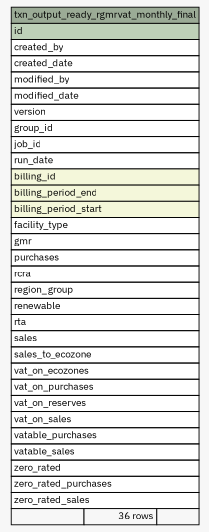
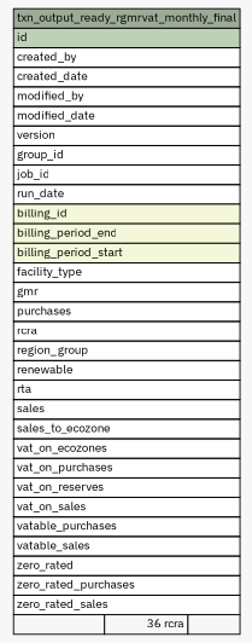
  digraph {
    bgcolor="#f7f7f7"
    fontname="IBM Plex Sans"
    fontsize=11
    nodesep=0.18
    rankdir=RL
    ranksep=0.46
-   n1 [fontname="IBM Plex Sans" fontsize=11 label=<     <TABLE BORDER="0" CELLBORDER="1" CELLSPACING="0" BGCOLOR="#ffffff">       <TR><TD COLSPAN="3" BGCOLOR="#9bab96" ALIGN="CENTER">txn_output_ready_rgmrvat_monthly_final</TD></TR>       <TR><TD PORT="id" COLSPAN="3" BGCOLOR="#bed1b8" ALIGN="LEFT">id</TD></TR>       <TR><TD PORT="created_by" COLSPAN="3" ALIGN="LEFT">created_by</TD></TR>       <TR><TD PORT="created_date" COLSPAN="3" ALIGN="LEFT">created_date</TD></TR>       <TR><TD PORT="modified_by" COLSPAN="3" ALIGN="LEFT">modified_by</TD></TR>       <TR><TD PORT="modified_date" COLSPAN="3" ALIGN="LEFT">modified_date</TD></TR>       <TR><TD PORT="version" COLSPAN="3" ALIGN="LEFT">version</TD></TR>       <TR><TD PORT="group_id" COLSPAN="3" ALIGN="LEFT">group_id</TD></TR>       <TR><TD PORT="job_id" COLSPAN="3" ALIGN="LEFT">job_id</TD></TR>       <TR><TD PORT="run_date" COLSPAN="3" ALIGN="LEFT">run_date</TD></TR>       <TR><TD PORT="billing_id" COLSPAN="3" BGCOLOR="#f4f7da" ALIGN="LEFT">billing_id</TD></TR>       <TR><TD PORT="billing_period_end" COLSPAN="3" BGCOLOR="#f4f7da" ALIGN="LEFT">billing_period_end</TD></TR>       <TR><TD PORT="billing_period_start" COLSPAN="3" BGCOLOR="#f4f7da" ALIGN="LEFT">billing_period_start</TD></TR>       <TR><TD PORT="facility_type" COLSPAN="3" ALIGN="LEFT">facility_type</TD></TR>       <TR><TD PORT="gmr" COLSPAN="3" ALIGN="LEFT">gmr</TD></TR>       <TR><TD PORT="purchases" COLSPAN="3" ALIGN="LEFT">purchases</TD></TR>       <TR><TD PORT="rcra" COLSPAN="3" ALIGN="LEFT">rcra</TD></TR>       <TR><TD PORT="region_group" COLSPAN="3" ALIGN="LEFT">region_group</TD></TR>       <TR><TD PORT="renewable" COLSPAN="3" ALIGN="LEFT">renewable</TD></TR>       <TR><TD PORT="rta" COLSPAN="3" ALIGN="LEFT">rta</TD></TR>       <TR><TD PORT="sales" COLSPAN="3" ALIGN="LEFT">sales</TD></TR>       <TR><TD PORT="sales_to_ecozone" COLSPAN="3" ALIGN="LEFT">sales_to_ecozone</TD></TR>       <TR><TD PORT="vat_on_ecozones" COLSPAN="3" ALIGN="LEFT">vat_on_ecozones</TD></TR>       <TR><TD PORT="vat_on_purchases" COLSPAN="3" ALIGN="LEFT">vat_on_purchases</TD></TR>       <TR><TD PORT="vat_on_reserves" COLSPAN="3" ALIGN="LEFT">vat_on_reserves</TD></TR>       <TR><TD PORT="vat_on_sales" COLSPAN="3" ALIGN="LEFT">vat_on_sales</TD></TR>       <TR><TD PORT="vatable_purchases" COLSPAN="3" ALIGN="LEFT">vatable_purchases</TD></TR>       <TR><TD PORT="vatable_sales" COLSPAN="3" ALIGN="LEFT">vatable_sales</TD></TR>       <TR><TD PORT="zero_rated" COLSPAN="3" ALIGN="LEFT">zero_rated</TD></TR>       <TR><TD PORT="zero_rated_purchases" COLSPAN="3" ALIGN="LEFT">zero_rated_purchases</TD></TR>       <TR><TD PORT="zero_rated_sales" COLSPAN="3" ALIGN="LEFT">zero_rated_sales</TD></TR>       <TR><TD ALIGN="LEFT" BGCOLOR="#f7f7f7">  </TD><TD ALIGN="RIGHT" BGCOLOR="#f7f7f7">36 rows</TD><TD ALIGN="RIGHT" BGCOLOR="#f7f7f7">  </TD></TR>     </TABLE>> shape=plaintext]
+   n1 [fontname="IBM Plex Sans" fontsize=11 label=<     <TABLE BORDER="0" CELLBORDER="1" CELLSPACING="0" BGCOLOR="#ffffff">       <TR><TD COLSPAN="3" BGCOLOR="#9bab96" ALIGN="CENTER">txn_output_ready_rgmrvat_monthly_final</TD></TR>       <TR><TD PORT="id" COLSPAN="3" BGCOLOR="#bed1b8" ALIGN="LEFT">id</TD></TR>       <TR><TD PORT="created_by" COLSPAN="3" ALIGN="LEFT">created_by</TD></TR>       <TR><TD PORT="created_date" COLSPAN="3" ALIGN="LEFT">created_date</TD></TR>       <TR><TD PORT="modified_by" COLSPAN="3" ALIGN="LEFT">modified_by</TD></TR>       <TR><TD PORT="modified_date" COLSPAN="3" ALIGN="LEFT">modified_date</TD></TR>       <TR><TD PORT="version" COLSPAN="3" ALIGN="LEFT">version</TD></TR>       <TR><TD PORT="group_id" COLSPAN="3" ALIGN="LEFT">group_id</TD></TR>       <TR><TD PORT="job_id" COLSPAN="3" ALIGN="LEFT">job_id</TD></TR>       <TR><TD PORT="run_date" COLSPAN="3" ALIGN="LEFT">run_date</TD></TR>       <TR><TD PORT="billing_id" COLSPAN="3" BGCOLOR="#f4f7da" ALIGN="LEFT">billing_id</TD></TR>       <TR><TD PORT="billing_period_end" COLSPAN="3" BGCOLOR="#f4f7da" ALIGN="LEFT">billing_period_end</TD></TR>       <TR><TD PORT="billing_period_start" COLSPAN="3" BGCOLOR="#f4f7da" ALIGN="LEFT">billing_period_start</TD></TR>       <TR><TD PORT="facility_type" COLSPAN="3" ALIGN="LEFT">facility_type</TD></TR>       <TR><TD PORT="gmr" COLSPAN="3" ALIGN="LEFT">gmr</TD></TR>       <TR><TD PORT="purchases" COLSPAN="3" ALIGN="LEFT">purchases</TD></TR>       <TR><TD PORT="rcra" COLSPAN="3" ALIGN="LEFT">rcra</TD></TR>       <TR><TD PORT="region_group" COLSPAN="3" ALIGN="LEFT">region_group</TD></TR>       <TR><TD PORT="renewable" COLSPAN="3" ALIGN="LEFT">renewable</TD></TR>       <TR><TD PORT="rta" COLSPAN="3" ALIGN="LEFT">rta</TD></TR>       <TR><TD PORT="sales" COLSPAN="3" ALIGN="LEFT">sales</TD></TR>       <TR><TD PORT="sales_to_ecozone" COLSPAN="3" ALIGN="LEFT">sales_to_ecozone</TD></TR>       <TR><TD PORT="vat_on_ecozones" COLSPAN="3" ALIGN="LEFT">vat_on_ecozones</TD></TR>       <TR><TD PORT="vat_on_purchases" COLSPAN="3" ALIGN="LEFT">vat_on_purchases</TD></TR>       <TR><TD PORT="vat_on_reserves" COLSPAN="3" ALIGN="LEFT">vat_on_reserves</TD></TR>       <TR><TD PORT="vat_on_sales" COLSPAN="3" ALIGN="LEFT">vat_on_sales</TD></TR>       <TR><TD PORT="vatable_purchases" COLSPAN="3" ALIGN="LEFT">vatable_purchases</TD></TR>       <TR><TD PORT="vatable_sales" COLSPAN="3" ALIGN="LEFT">vatable_sales</TD></TR>       <TR><TD PORT="zero_rated" COLSPAN="3" ALIGN="LEFT">zero_rated</TD></TR>       <TR><TD PORT="zero_rated_purchases" COLSPAN="3" ALIGN="LEFT">zero_rated_purchases</TD></TR>       <TR><TD PORT="zero_rated_sales" COLSPAN="3" ALIGN="LEFT">zero_rated_sales</TD></TR>       <TR><TD ALIGN="LEFT" BGCOLOR="#f7f7f7">  </TD><TD ALIGN="RIGHT" BGCOLOR="#f7f7f7">36 rcra</TD><TD ALIGN="RIGHT" BGCOLOR="#f7f7f7">  </TD></TR>     </TABLE>> shape=plaintext]
  }
